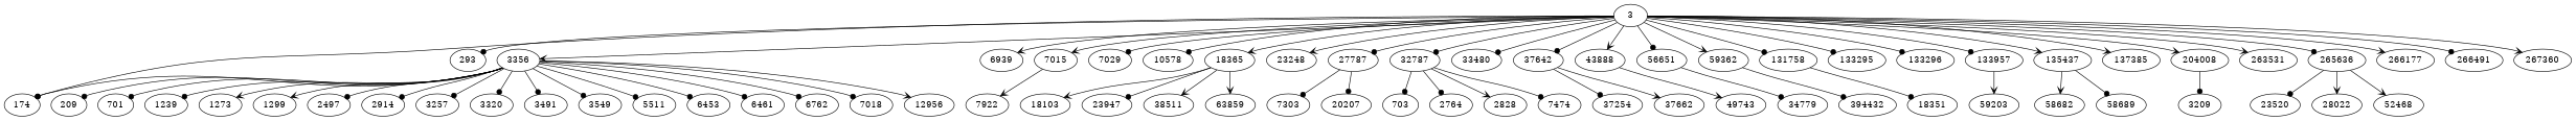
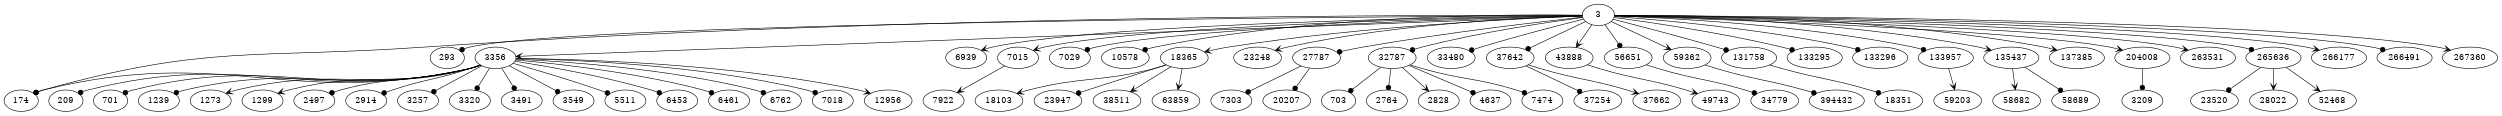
  digraph {
    edge [arrowhead=dot]
    3
    174
    293
    3356
    6939
    7015
    7029
    10578
    18365
    23248
    27787
    32787
    33480
    37642
    43888
    56651
    59362
    131758
    133295
    133296
    133957
    135437
    137385
    204008
    263531
    265636
    266177
    266491
    267360
    209
    701
    1239
    1273
    1299
    2497
    2914
    3257
    3320
    3491
    3549
    5511
    6453
    6461
    6762
    7018
    12956
    7922
    18103
    23947
    38511
    63859
    7303
    20207
    703
    2764
    2828
+   4637
    7474
    37254
    37662
    49743
    34779
    394432
    18351
    59203
    58682
    58689
    3209
    23520
    28022
    52468
    3 -> 174
    3 -> 293
    3 -> 3356 [arrowhead=vee]
    3 -> 6939 [arrowhead=vee]
    3 -> 7015 [arrowhead=vee]
    3 -> 7029
    3 -> 10578
    3 -> 18365 [arrowhead=vee]
    3 -> 23248 [arrowhead=vee]
    3 -> 27787
    3 -> 32787
    3 -> 33480
    3 -> 37642
    3 -> 43888 [arrowhead=vee]
    3 -> 56651
    3 -> 59362 [arrowhead=vee]
    3 -> 131758
    3 -> 133295
    3 -> 133296
    3 -> 133957
    3 -> 135437 [arrowhead=vee]
    3 -> 137385 [arrowhead=vee]
    3 -> 204008 [arrowhead=vee]
    3 -> 263531 [arrowhead=vee]
    3 -> 265636
    3 -> 266177 [arrowhead=vee]
    3 -> 266491
    3 -> 267360 [arrowhead=vee]
    3356 -> 174
    3356 -> 209
    3356 -> 701
    3356 -> 1239
    3356 -> 1273 [arrowhead=vee]
    3356 -> 1299 [arrowhead=vee]
    3356 -> 2497
    3356 -> 2914
    3356 -> 3257
    3356 -> 3320
    3356 -> 3491
    3356 -> 3549
    3356 -> 5511
    3356 -> 6453
    3356 -> 6461
    3356 -> 6762
    3356 -> 7018
    3356 -> 12956 [arrowhead=vee]
    7015 -> 7922 [arrowhead=vee]
    18365 -> 18103 [arrowhead=vee]
    18365 -> 23947
    18365 -> 38511 [arrowhead=vee]
    18365 -> 63859 [arrowhead=vee]
    27787 -> 7303
    27787 -> 20207
    32787 -> 703
    32787 -> 2764
    32787 -> 2828 [arrowhead=vee]
+   32787 -> 4637
    32787 -> 7474
    37642 -> 37254
    37642 -> 37662 [arrowhead=vee]
    43888 -> 49743 [arrowhead=vee]
    56651 -> 34779
    59362 -> 394432
    131758 -> 18351
    133957 -> 59203 [arrowhead=vee]
    135437 -> 58682 [arrowhead=vee]
    135437 -> 58689
    204008 -> 3209
    265636 -> 23520
    265636 -> 28022 [arrowhead=vee]
    265636 -> 52468 [arrowhead=vee]
  }
